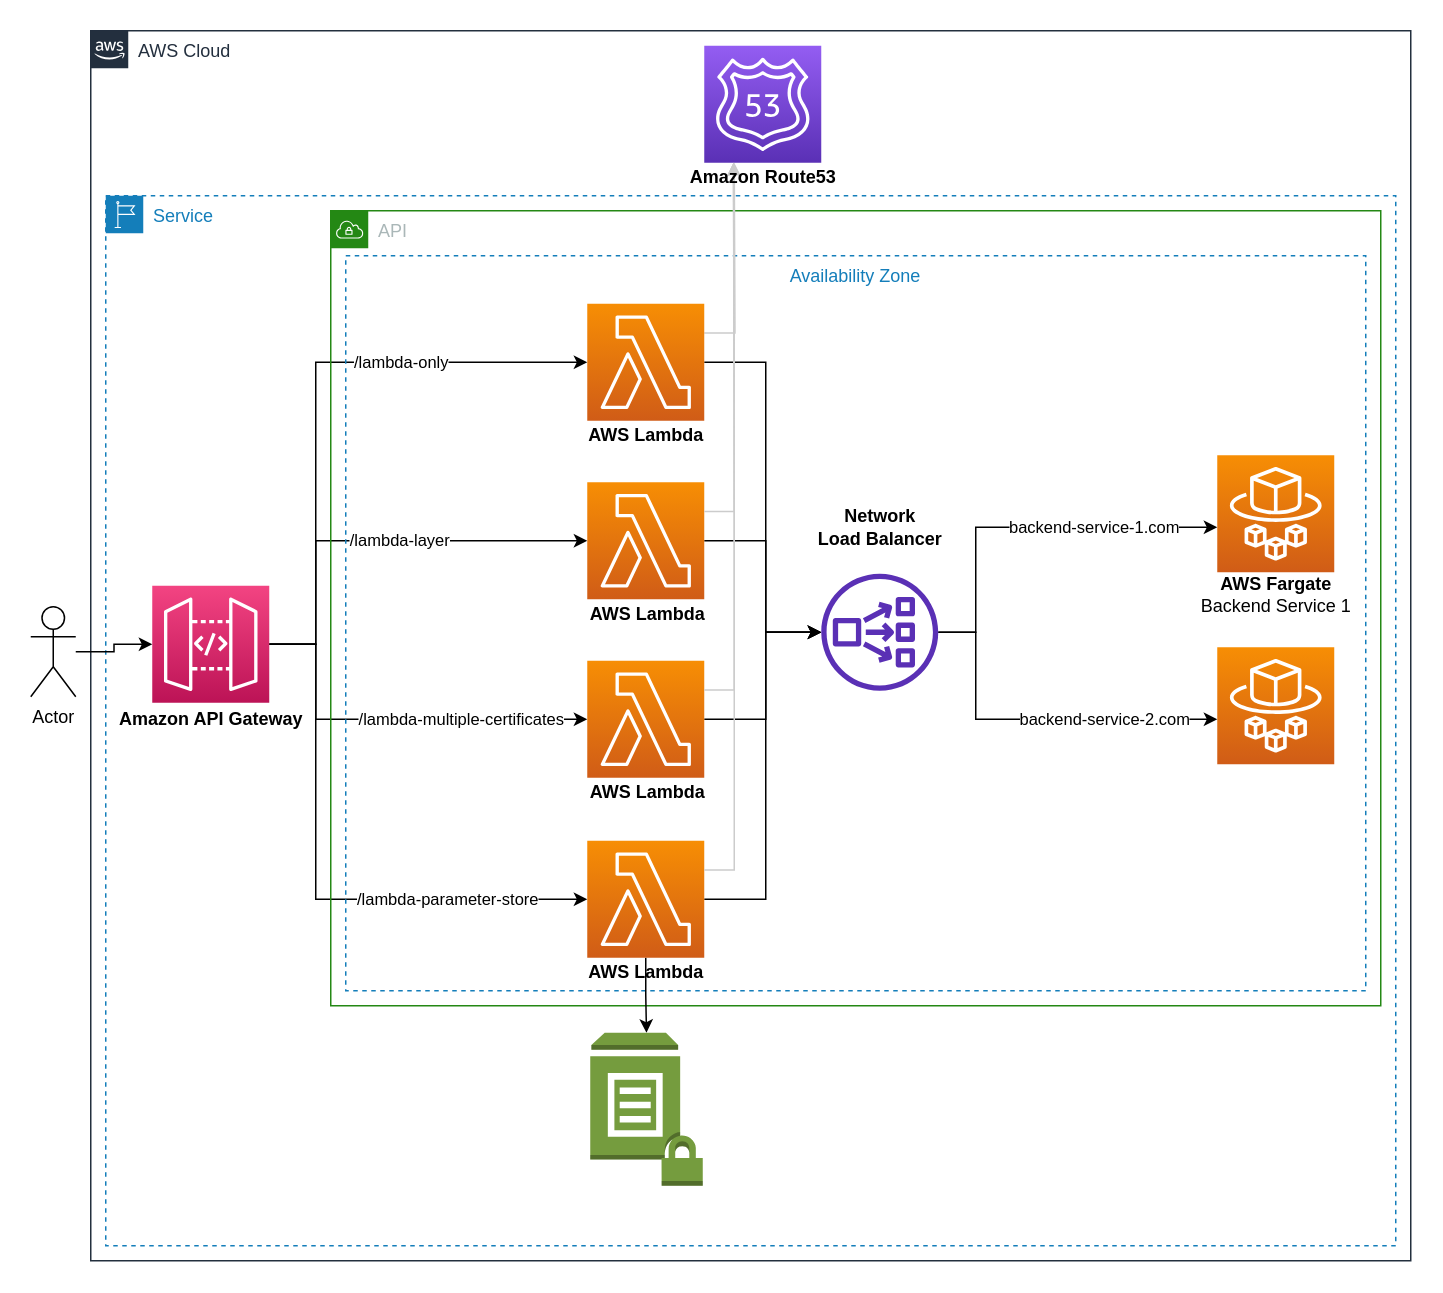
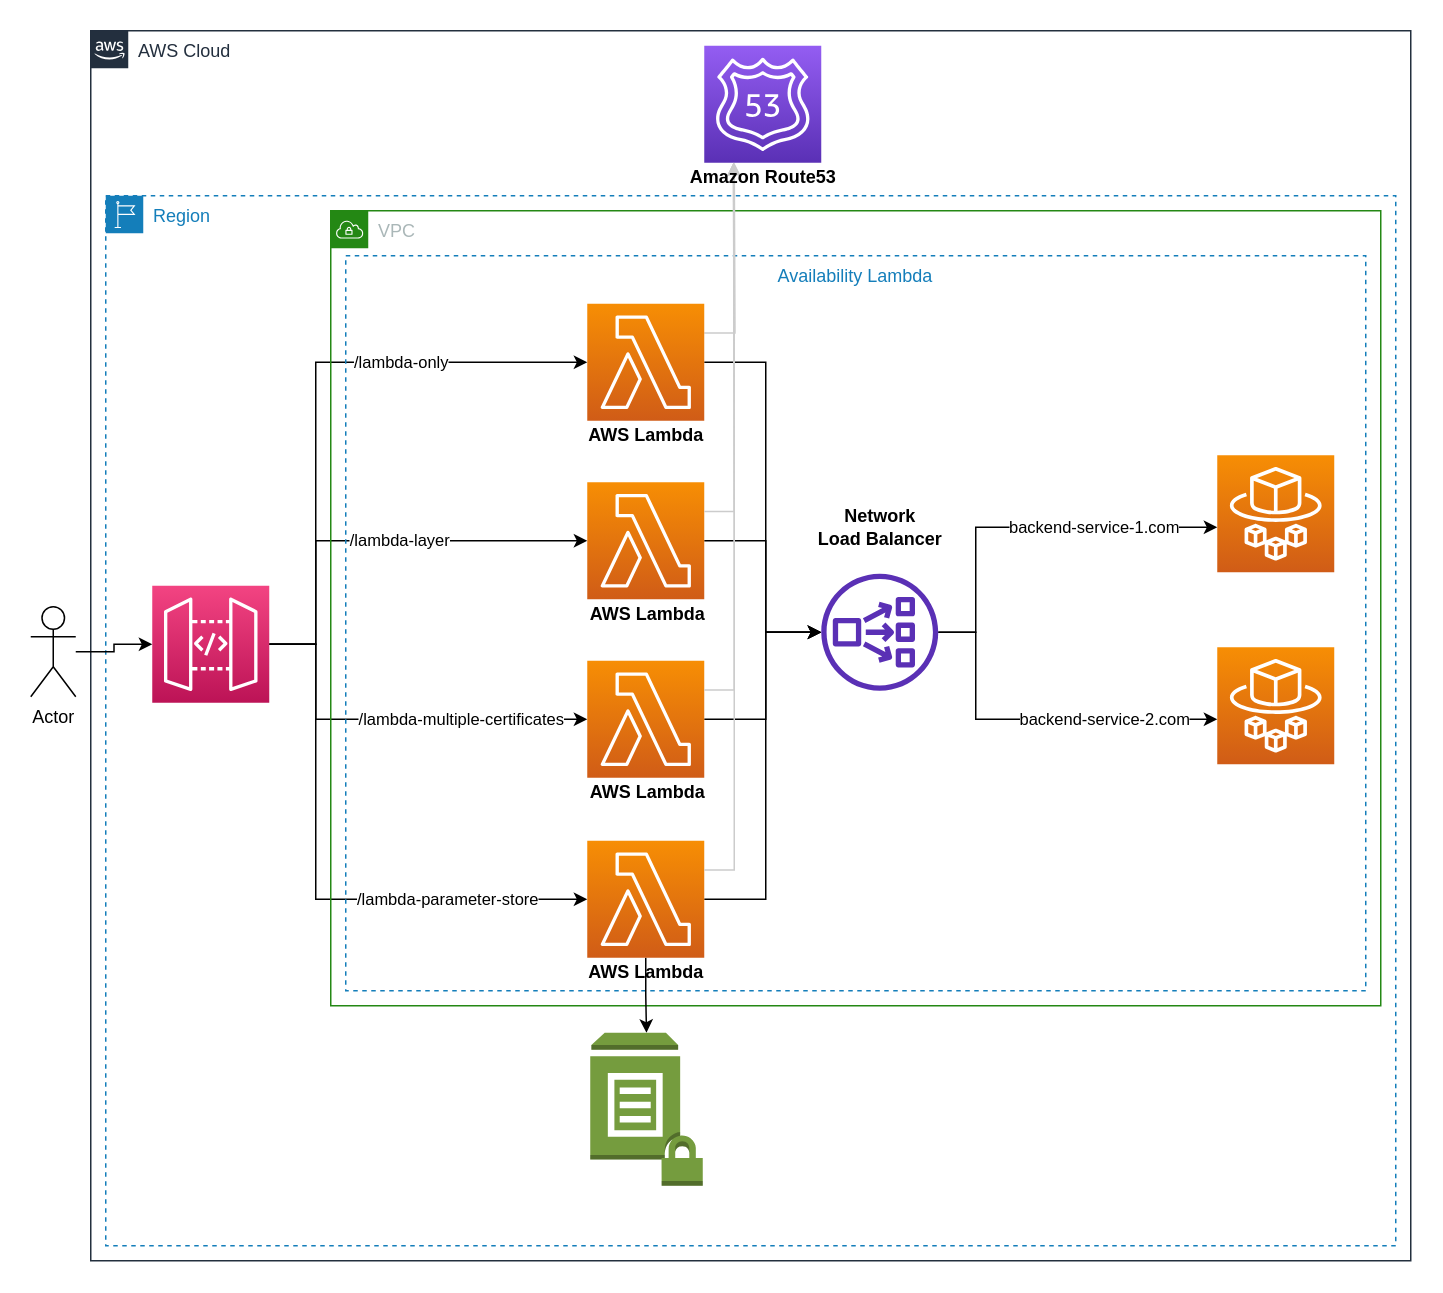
  <mxCell id="0" />
  <mxCell id="1" parent="0" />
  <mxCell id="2" value="AWS Cloud" style="points=[[0,0],[0.25,0],[0.5,0],[0.75,0],[1,0],[1,0.25],[1,0.5],[1,0.75],[1,1],[0.75,1],[0.5,1],[0.25,1],[0,1],[0,0.75],[0,0.5],[0,0.25]];outlineConnect=0;gradientColor=none;html=1;whiteSpace=wrap;fontSize=12;fontStyle=0;shape=mxgraph.aws4.group;grIcon=mxgraph.aws4.group_aws_cloud_alt;strokeColor=#232F3E;fillColor=none;verticalAlign=top;align=left;spacingLeft=30;fontColor=#232F3E;dashed=0;" parent="1" vertex="1"><mxGeometry x="60" y="20" width="880" height="820" as="geometry" /></mxCell>
- <mxCell id="3" value="Service" style="points=[[0,0],[0.25,0],[0.5,0],[0.75,0],[1,0],[1,0.25],[1,0.5],[1,0.75],[1,1],[0.75,1],[0.5,1],[0.25,1],[0,1],[0,0.75],[0,0.5],[0,0.25]];outlineConnect=0;gradientColor=none;html=1;whiteSpace=wrap;fontSize=12;fontStyle=0;shape=mxgraph.aws4.group;grIcon=mxgraph.aws4.group_region;strokeColor=#147EBA;fillColor=none;verticalAlign=top;align=left;spacingLeft=30;fontColor=#147EBA;dashed=1;" parent="1" vertex="1"><mxGeometry x="70" y="130" width="860" height="700" as="geometry" /></mxCell>
+ <mxCell id="3" value="Region" style="points=[[0,0],[0.25,0],[0.5,0],[0.75,0],[1,0],[1,0.25],[1,0.5],[1,0.75],[1,1],[0.75,1],[0.5,1],[0.25,1],[0,1],[0,0.75],[0,0.5],[0,0.25]];outlineConnect=0;gradientColor=none;html=1;whiteSpace=wrap;fontSize=12;fontStyle=0;shape=mxgraph.aws4.group;grIcon=mxgraph.aws4.group_region;strokeColor=#147EBA;fillColor=none;verticalAlign=top;align=left;spacingLeft=30;fontColor=#147EBA;dashed=1;" parent="1" vertex="1"><mxGeometry x="70" y="130" width="860" height="700" as="geometry" /></mxCell>
  <mxCell id="4" value="/lambda-only" style="edgeStyle=orthogonalEdgeStyle;rounded=0;orthogonalLoop=1;jettySize=auto;html=1;entryX=0;entryY=0.5;entryDx=0;entryDy=0;entryPerimeter=0;" parent="1" source="8" target="13" edge="1"><mxGeometry x="0.381" relative="1" as="geometry"><Array as="points"><mxPoint x="210" y="429" /><mxPoint x="210" y="241" /></Array><mxPoint as="offset" /></mxGeometry></mxCell>
  <mxCell id="5" value="/lambda-parameter-store" style="edgeStyle=orthogonalEdgeStyle;rounded=0;orthogonalLoop=1;jettySize=auto;html=1;entryX=0;entryY=0.5;entryDx=0;entryDy=0;entryPerimeter=0;" parent="1" source="8" target="20" edge="1"><mxGeometry x="0.512" relative="1" as="geometry"><Array as="points"><mxPoint x="210" y="429" /><mxPoint x="210" y="599" /></Array><mxPoint as="offset" /></mxGeometry></mxCell>
  <mxCell id="6" value="/lambda-multiple-certificates" style="edgeStyle=orthogonalEdgeStyle;rounded=0;orthogonalLoop=1;jettySize=auto;html=1;entryX=0;entryY=0.5;entryDx=0;entryDy=0;entryPerimeter=0;" parent="1" source="8" target="17" edge="1"><mxGeometry x="0.36" relative="1" as="geometry"><Array as="points"><mxPoint x="210" y="429" /><mxPoint x="210" y="479" /></Array><mxPoint as="offset" /></mxGeometry></mxCell>
  <mxCell id="7" value="/lambda-layer" style="edgeStyle=orthogonalEdgeStyle;rounded=0;orthogonalLoop=1;jettySize=auto;html=1;entryX=0;entryY=0.5;entryDx=0;entryDy=0;entryPerimeter=0;" parent="1" source="8" target="15" edge="1"><mxGeometry x="0.11" relative="1" as="geometry"><Array as="points"><mxPoint x="210" y="429" /><mxPoint x="210" y="360" /></Array><mxPoint as="offset" /></mxGeometry></mxCell>
  <mxCell id="8" value="" style="points=[[0,0,0],[0.25,0,0],[0.5,0,0],[0.75,0,0],[1,0,0],[0,1,0],[0.25,1,0],[0.5,1,0],[0.75,1,0],[1,1,0],[0,0.25,0],[0,0.5,0],[0,0.75,0],[1,0.25,0],[1,0.5,0],[1,0.75,0]];outlineConnect=0;fontColor=#232F3E;gradientColor=#F34482;gradientDirection=north;fillColor=#BC1356;strokeColor=#ffffff;dashed=0;verticalLabelPosition=bottom;verticalAlign=top;align=center;html=1;fontSize=12;fontStyle=0;aspect=fixed;shape=mxgraph.aws4.resourceIcon;resIcon=mxgraph.aws4.api_gateway;" parent="1" vertex="1"><mxGeometry x="101" y="390" width="78" height="78" as="geometry" /></mxCell>
- <mxCell id="9" value="API" style="points=[[0,0],[0.25,0],[0.5,0],[0.75,0],[1,0],[1,0.25],[1,0.5],[1,0.75],[1,1],[0.75,1],[0.5,1],[0.25,1],[0,1],[0,0.75],[0,0.5],[0,0.25]];outlineConnect=0;gradientColor=none;html=1;whiteSpace=wrap;fontSize=12;fontStyle=0;shape=mxgraph.aws4.group;grIcon=mxgraph.aws4.group_vpc;strokeColor=#248814;fillColor=none;verticalAlign=top;align=left;spacingLeft=30;fontColor=#AAB7B8;dashed=0;" parent="1" vertex="1"><mxGeometry x="220" y="140" width="700" height="530" as="geometry" /></mxCell>
- <mxCell id="10" value="Availability Zone" style="fillColor=none;strokeColor=#147EBA;dashed=1;verticalAlign=top;fontStyle=0;fontColor=#147EBA;" parent="1" vertex="1"><mxGeometry x="230" y="170" width="680" height="490" as="geometry" /></mxCell>
+ <mxCell id="9" value="VPC" style="points=[[0,0],[0.25,0],[0.5,0],[0.75,0],[1,0],[1,0.25],[1,0.5],[1,0.75],[1,1],[0.75,1],[0.5,1],[0.25,1],[0,1],[0,0.75],[0,0.5],[0,0.25]];outlineConnect=0;gradientColor=none;html=1;whiteSpace=wrap;fontSize=12;fontStyle=0;shape=mxgraph.aws4.group;grIcon=mxgraph.aws4.group_vpc;strokeColor=#248814;fillColor=none;verticalAlign=top;align=left;spacingLeft=30;fontColor=#AAB7B8;dashed=0;" parent="1" vertex="1"><mxGeometry x="220" y="140" width="700" height="530" as="geometry" /></mxCell>
+ <mxCell id="10" value="Availability Lambda" style="fillColor=none;strokeColor=#147EBA;dashed=1;verticalAlign=top;fontStyle=0;fontColor=#147EBA;" parent="1" vertex="1"><mxGeometry x="230" y="170" width="680" height="490" as="geometry" /></mxCell>
  <mxCell id="11" style="edgeStyle=orthogonalEdgeStyle;rounded=0;orthogonalLoop=1;jettySize=auto;html=1;exitX=1;exitY=0.25;exitDx=0;exitDy=0;exitPerimeter=0;strokeColor=#CCCCCC;" parent="1" source="13" edge="1"><mxGeometry relative="1" as="geometry"><mxPoint x="489" y="108" as="targetPoint" /></mxGeometry></mxCell>
  <mxCell id="12" style="edgeStyle=orthogonalEdgeStyle;rounded=0;orthogonalLoop=1;jettySize=auto;html=1;" parent="1" source="13" target="36" edge="1"><mxGeometry relative="1" as="geometry"><Array as="points"><mxPoint x="510" y="241" /><mxPoint x="510" y="421" /></Array></mxGeometry></mxCell>
  <mxCell id="13" value="" style="points=[[0,0,0],[0.25,0,0],[0.5,0,0],[0.75,0,0],[1,0,0],[0,1,0],[0.25,1,0],[0.5,1,0],[0.75,1,0],[1,1,0],[0,0.25,0],[0,0.5,0],[0,0.75,0],[1,0.25,0],[1,0.5,0],[1,0.75,0]];outlineConnect=0;fontColor=#232F3E;gradientColor=#F78E04;gradientDirection=north;fillColor=#D05C17;strokeColor=#ffffff;dashed=0;verticalLabelPosition=bottom;verticalAlign=top;align=center;html=1;fontSize=12;fontStyle=0;aspect=fixed;shape=mxgraph.aws4.resourceIcon;resIcon=mxgraph.aws4.lambda;" parent="1" vertex="1"><mxGeometry x="391" y="202" width="78" height="78" as="geometry" /></mxCell>
  <mxCell id="14" style="edgeStyle=orthogonalEdgeStyle;rounded=0;orthogonalLoop=1;jettySize=auto;html=1;" parent="1" source="15" target="36" edge="1"><mxGeometry relative="1" as="geometry"><Array as="points"><mxPoint x="510" y="360" /><mxPoint x="510" y="421" /></Array></mxGeometry></mxCell>
  <mxCell id="15" value="" style="points=[[0,0,0],[0.25,0,0],[0.5,0,0],[0.75,0,0],[1,0,0],[0,1,0],[0.25,1,0],[0.5,1,0],[0.75,1,0],[1,1,0],[0,0.25,0],[0,0.5,0],[0,0.75,0],[1,0.25,0],[1,0.5,0],[1,0.75,0]];outlineConnect=0;fontColor=#232F3E;gradientColor=#F78E04;gradientDirection=north;fillColor=#D05C17;strokeColor=#ffffff;dashed=0;verticalLabelPosition=bottom;verticalAlign=top;align=center;html=1;fontSize=12;fontStyle=0;aspect=fixed;shape=mxgraph.aws4.resourceIcon;resIcon=mxgraph.aws4.lambda;" parent="1" vertex="1"><mxGeometry x="391" y="321" width="78" height="78" as="geometry" /></mxCell>
  <mxCell id="16" style="edgeStyle=orthogonalEdgeStyle;rounded=0;orthogonalLoop=1;jettySize=auto;html=1;" parent="1" source="17" target="36" edge="1"><mxGeometry relative="1" as="geometry"><Array as="points"><mxPoint x="510" y="479" /><mxPoint x="510" y="421" /></Array></mxGeometry></mxCell>
  <mxCell id="17" value="" style="points=[[0,0,0],[0.25,0,0],[0.5,0,0],[0.75,0,0],[1,0,0],[0,1,0],[0.25,1,0],[0.5,1,0],[0.75,1,0],[1,1,0],[0,0.25,0],[0,0.5,0],[0,0.75,0],[1,0.25,0],[1,0.5,0],[1,0.75,0]];outlineConnect=0;fontColor=#232F3E;gradientColor=#F78E04;gradientDirection=north;fillColor=#D05C17;strokeColor=#ffffff;dashed=0;verticalLabelPosition=bottom;verticalAlign=top;align=center;html=1;fontSize=12;fontStyle=0;aspect=fixed;shape=mxgraph.aws4.resourceIcon;resIcon=mxgraph.aws4.lambda;" parent="1" vertex="1"><mxGeometry x="391" y="440" width="78" height="78" as="geometry" /></mxCell>
  <mxCell id="18" style="edgeStyle=orthogonalEdgeStyle;rounded=0;orthogonalLoop=1;jettySize=auto;html=1;entryX=0.5;entryY=0;entryDx=0;entryDy=0;entryPerimeter=0;" parent="1" source="20" target="24" edge="1"><mxGeometry relative="1" as="geometry" /></mxCell>
  <mxCell id="19" style="edgeStyle=orthogonalEdgeStyle;rounded=0;orthogonalLoop=1;jettySize=auto;html=1;" parent="1" source="20" target="36" edge="1"><mxGeometry relative="1" as="geometry"><Array as="points"><mxPoint x="510" y="599" /><mxPoint x="510" y="421" /></Array></mxGeometry></mxCell>
  <mxCell id="20" value="" style="points=[[0,0,0],[0.25,0,0],[0.5,0,0],[0.75,0,0],[1,0,0],[0,1,0],[0.25,1,0],[0.5,1,0],[0.75,1,0],[1,1,0],[0,0.25,0],[0,0.5,0],[0,0.75,0],[1,0.25,0],[1,0.5,0],[1,0.75,0]];outlineConnect=0;fontColor=#232F3E;gradientColor=#F78E04;gradientDirection=north;fillColor=#D05C17;strokeColor=#ffffff;dashed=0;verticalLabelPosition=bottom;verticalAlign=top;align=center;html=1;fontSize=12;fontStyle=0;aspect=fixed;shape=mxgraph.aws4.resourceIcon;resIcon=mxgraph.aws4.lambda;" parent="1" vertex="1"><mxGeometry x="391" y="560" width="78" height="78" as="geometry" /></mxCell>
  <mxCell id="21" style="edgeStyle=orthogonalEdgeStyle;rounded=0;orthogonalLoop=1;jettySize=auto;html=1;entryX=0;entryY=0.5;entryDx=0;entryDy=0;entryPerimeter=0;" parent="1" source="22" target="8" edge="1"><mxGeometry relative="1" as="geometry" /></mxCell>
  <mxCell id="22" value="Actor" style="shape=umlActor;verticalLabelPosition=bottom;verticalAlign=top;html=1;outlineConnect=0;" parent="1" vertex="1"><mxGeometry x="20" y="404" width="30" height="60" as="geometry" /></mxCell>
  <mxCell id="23" value="" style="points=[[0,0,0],[0.25,0,0],[0.5,0,0],[0.75,0,0],[1,0,0],[0,1,0],[0.25,1,0],[0.5,1,0],[0.75,1,0],[1,1,0],[0,0.25,0],[0,0.5,0],[0,0.75,0],[1,0.25,0],[1,0.5,0],[1,0.75,0]];outlineConnect=0;fontColor=#232F3E;gradientColor=#F78E04;gradientDirection=north;fillColor=#D05C17;strokeColor=#ffffff;dashed=0;verticalLabelPosition=bottom;verticalAlign=top;align=center;html=1;fontSize=12;fontStyle=0;aspect=fixed;shape=mxgraph.aws4.resourceIcon;resIcon=mxgraph.aws4.fargate;" parent="1" vertex="1"><mxGeometry x="811" y="431" width="78" height="78" as="geometry" /></mxCell>
  <mxCell id="24" value="" style="outlineConnect=0;dashed=0;verticalLabelPosition=bottom;verticalAlign=top;align=center;html=1;shape=mxgraph.aws3.parameter_store;fillColor=#759C3E;gradientColor=none;" parent="1" vertex="1"><mxGeometry x="393" y="688" width="75" height="102" as="geometry" /></mxCell>
  <mxCell id="25" value="" style="points=[[0,0,0],[0.25,0,0],[0.5,0,0],[0.75,0,0],[1,0,0],[0,1,0],[0.25,1,0],[0.5,1,0],[0.75,1,0],[1,1,0],[0,0.25,0],[0,0.5,0],[0,0.75,0],[1,0.25,0],[1,0.5,0],[1,0.75,0]];outlineConnect=0;fontColor=#232F3E;gradientColor=#945DF2;gradientDirection=north;fillColor=#5A30B5;strokeColor=#ffffff;dashed=0;verticalLabelPosition=bottom;verticalAlign=top;align=center;html=1;fontSize=12;fontStyle=0;aspect=fixed;shape=mxgraph.aws4.resourceIcon;resIcon=mxgraph.aws4.route_53;" parent="1" vertex="1"><mxGeometry x="469" y="30" width="78" height="78" as="geometry" /></mxCell>
  <mxCell id="26" style="edgeStyle=orthogonalEdgeStyle;rounded=0;orthogonalLoop=1;jettySize=auto;html=1;exitX=1;exitY=0.25;exitDx=0;exitDy=0;exitPerimeter=0;entryX=0.25;entryY=1;entryDx=0;entryDy=0;entryPerimeter=0;strokeColor=#CCCCCC;" parent="1" source="15" target="25" edge="1"><mxGeometry relative="1" as="geometry"><mxPoint x="479" y="231.5" as="sourcePoint" /><mxPoint x="498.5" y="78" as="targetPoint" /></mxGeometry></mxCell>
  <mxCell id="27" style="edgeStyle=orthogonalEdgeStyle;rounded=0;orthogonalLoop=1;jettySize=auto;html=1;exitX=1;exitY=0.25;exitDx=0;exitDy=0;exitPerimeter=0;entryX=0.25;entryY=1;entryDx=0;entryDy=0;entryPerimeter=0;strokeColor=#CCCCCC;" parent="1" source="17" target="25" edge="1"><mxGeometry relative="1" as="geometry"><mxPoint x="479" y="350.5" as="sourcePoint" /><mxPoint x="498.5" y="78" as="targetPoint" /></mxGeometry></mxCell>
  <mxCell id="28" style="edgeStyle=orthogonalEdgeStyle;rounded=0;orthogonalLoop=1;jettySize=auto;html=1;exitX=1;exitY=0.25;exitDx=0;exitDy=0;exitPerimeter=0;strokeColor=#CCCCCC;entryX=0.25;entryY=1;entryDx=0;entryDy=0;entryPerimeter=0;" parent="1" source="20" target="25" edge="1"><mxGeometry relative="1" as="geometry"><mxPoint x="479" y="469.5" as="sourcePoint" /><mxPoint x="490" y="110" as="targetPoint" /></mxGeometry></mxCell>
- <mxCell id="29" value="&lt;b&gt;Amazon API Gateway&lt;/b&gt;" style="text;html=1;resizable=0;autosize=1;align=center;verticalAlign=middle;points=[];fillColor=none;strokeColor=none;rounded=0;" parent="1" vertex="1"><mxGeometry x="70" y="469" width="140" height="20" as="geometry" /></mxCell>
  <mxCell id="30" value="&lt;b&gt;Network&lt;br&gt;Load Balancer&lt;br&gt;&lt;/b&gt;" style="text;html=1;resizable=0;autosize=1;align=center;verticalAlign=middle;points=[];fillColor=none;strokeColor=none;rounded=0;" parent="1" vertex="1"><mxGeometry x="536" y="336" width="100" height="30" as="geometry" /></mxCell>
  <mxCell id="31" value="&lt;b&gt;AWS Lambda&lt;/b&gt;" style="text;html=1;resizable=0;autosize=1;align=center;verticalAlign=middle;points=[];fillColor=none;strokeColor=none;rounded=0;" parent="1" vertex="1"><mxGeometry x="385" y="280" width="90" height="20" as="geometry" /></mxCell>
  <mxCell id="32" value="" style="edgeStyle=orthogonalEdgeStyle;rounded=0;orthogonalLoop=1;jettySize=auto;html=1;strokeColor=#000000;" parent="1" source="36" target="23" edge="1"><mxGeometry relative="1" as="geometry"><Array as="points"><mxPoint x="650" y="421" /><mxPoint x="650" y="479" /></Array></mxGeometry></mxCell>
  <mxCell id="33" value="backend-service-2.com" style="edgeLabel;html=1;align=center;verticalAlign=middle;resizable=0;points=[];" parent="32" vertex="1" connectable="0"><mxGeometry x="0.377" y="1" relative="1" as="geometry"><mxPoint as="offset" /></mxGeometry></mxCell>
  <mxCell id="34" style="edgeStyle=orthogonalEdgeStyle;rounded=0;orthogonalLoop=1;jettySize=auto;html=1;" parent="1" source="36" target="38" edge="1"><mxGeometry relative="1" as="geometry"><Array as="points"><mxPoint x="650" y="421" /><mxPoint x="650" y="351" /></Array></mxGeometry></mxCell>
  <mxCell id="35" value="backend-service-1.com" style="edgeLabel;html=1;align=center;verticalAlign=middle;resizable=0;points=[];" parent="34" vertex="1" connectable="0"><mxGeometry x="0.354" y="-1" relative="1" as="geometry"><mxPoint y="-2" as="offset" /></mxGeometry></mxCell>
  <mxCell id="36" value="" style="outlineConnect=0;fontColor=#232F3E;gradientColor=none;fillColor=#5A30B5;strokeColor=none;dashed=0;verticalLabelPosition=bottom;verticalAlign=top;align=center;html=1;fontSize=12;fontStyle=0;aspect=fixed;pointerEvents=1;shape=mxgraph.aws4.network_load_balancer;" parent="1" vertex="1"><mxGeometry x="547" y="382" width="78" height="78" as="geometry" /></mxCell>
- <mxCell id="37" value="&lt;b&gt;AWS Fargate&lt;/b&gt;&lt;br&gt;Backend Service 1" style="text;html=1;resizable=0;autosize=1;align=center;verticalAlign=middle;points=[];fillColor=none;strokeColor=none;rounded=0;" parent="1" vertex="1"><mxGeometry x="790" y="381" width="120" height="30" as="geometry" /></mxCell>
  <mxCell id="38" value="" style="points=[[0,0,0],[0.25,0,0],[0.5,0,0],[0.75,0,0],[1,0,0],[0,1,0],[0.25,1,0],[0.5,1,0],[0.75,1,0],[1,1,0],[0,0.25,0],[0,0.5,0],[0,0.75,0],[1,0.25,0],[1,0.5,0],[1,0.75,0]];outlineConnect=0;fontColor=#232F3E;gradientColor=#F78E04;gradientDirection=north;fillColor=#D05C17;strokeColor=#ffffff;dashed=0;verticalLabelPosition=bottom;verticalAlign=top;align=center;html=1;fontSize=12;fontStyle=0;aspect=fixed;shape=mxgraph.aws4.resourceIcon;resIcon=mxgraph.aws4.fargate;" parent="1" vertex="1"><mxGeometry x="811" y="303" width="78" height="78" as="geometry" /></mxCell>
  <mxCell id="39" value="&lt;b&gt;Amazon Route53&lt;/b&gt;" style="text;html=1;resizable=0;autosize=1;align=center;verticalAlign=middle;points=[];fillColor=none;strokeColor=none;rounded=0;" parent="1" vertex="1"><mxGeometry x="453" y="108" width="110" height="20" as="geometry" /></mxCell>
  <mxCell id="40" value="&lt;b&gt;AWS Lambda&lt;/b&gt;" style="text;html=1;resizable=0;autosize=1;align=center;verticalAlign=middle;points=[];fillColor=none;strokeColor=none;rounded=0;" parent="1" vertex="1"><mxGeometry x="385.5" y="399" width="90" height="20" as="geometry" /></mxCell>
  <mxCell id="41" value="&lt;b&gt;AWS Lambda&lt;/b&gt;" style="text;html=1;resizable=0;autosize=1;align=center;verticalAlign=middle;points=[];fillColor=none;strokeColor=none;rounded=0;" parent="1" vertex="1"><mxGeometry x="385.5" y="518" width="90" height="20" as="geometry" /></mxCell>
  <mxCell id="42" value="&lt;b&gt;AWS Lambda&lt;/b&gt;" style="text;html=1;resizable=0;autosize=1;align=center;verticalAlign=middle;points=[];fillColor=none;strokeColor=none;rounded=0;" parent="1" vertex="1"><mxGeometry x="385" y="638" width="90" height="20" as="geometry" /></mxCell>
